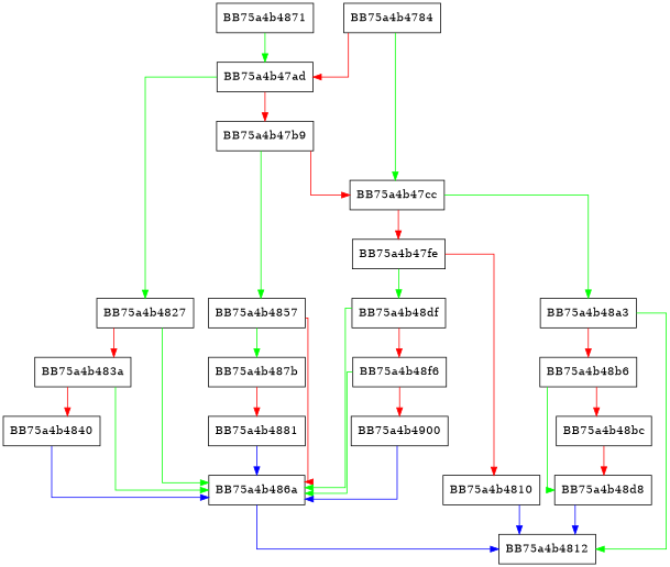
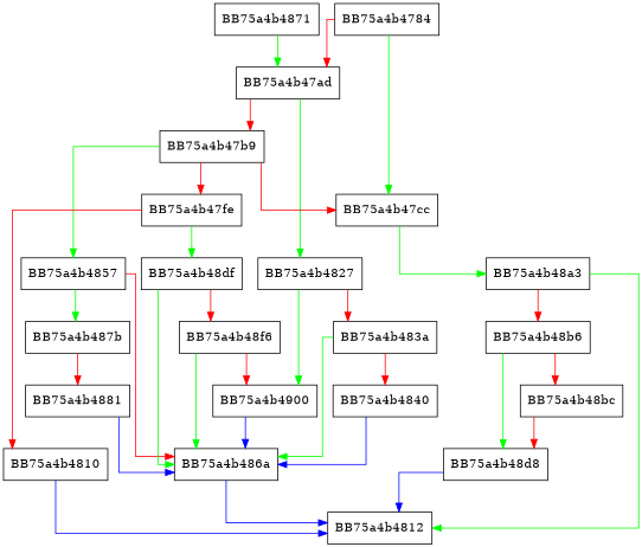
  digraph {
    splines=ortho
    node [shape=box]
    edge [color=red]
    BB75a4b4784
    BB75a4b47ad
    BB75a4b47cc
    BB75a4b4871
    BB75a4b4827
    BB75a4b47b9
    BB75a4b486a
    BB75a4b483a
    BB75a4b4857
    BB75a4b4812
    BB75a4b4840
    BB75a4b487b
    BB75a4b48a3
    BB75a4b47fe
    BB75a4b4881
    BB75a4b48b6
    BB75a4b48df
    BB75a4b4810
    BB75a4b48d8
    BB75a4b48bc
    BB75a4b48f6
    BB75a4b4900
    BB75a4b4784 -> BB75a4b47ad
    BB75a4b4784 -> BB75a4b47cc [color=green]
    BB75a4b47ad -> BB75a4b4827 [color=green]
    BB75a4b47ad -> BB75a4b47b9
    BB75a4b47cc -> BB75a4b48a3 [color=green]
-   BB75a4b47cc -> BB75a4b47fe
+   BB75a4b47b9 -> BB75a4b47fe
    BB75a4b4871 -> BB75a4b47ad [color=green]
-   BB75a4b4827 -> BB75a4b486a [color=green]
+   BB75a4b4827 -> BB75a4b4900 [color=green]
    BB75a4b4827 -> BB75a4b483a
    BB75a4b47b9 -> BB75a4b47cc
    BB75a4b47b9 -> BB75a4b4857 [color=green]
    BB75a4b486a -> BB75a4b4812 [color=blue]
    BB75a4b483a -> BB75a4b486a [color=green]
    BB75a4b483a -> BB75a4b4840
    BB75a4b4857 -> BB75a4b486a
    BB75a4b4857 -> BB75a4b487b [color=green]
    BB75a4b4840 -> BB75a4b486a [color=blue]
    BB75a4b487b -> BB75a4b4881
    BB75a4b48a3 -> BB75a4b4812 [color=green]
    BB75a4b48a3 -> BB75a4b48b6
    BB75a4b47fe -> BB75a4b48df [color=green]
    BB75a4b47fe -> BB75a4b4810
    BB75a4b4881 -> BB75a4b486a [color=blue]
    BB75a4b48b6 -> BB75a4b48d8 [color=green]
    BB75a4b48b6 -> BB75a4b48bc
    BB75a4b48df -> BB75a4b486a [color=green]
    BB75a4b48df -> BB75a4b48f6
    BB75a4b4810 -> BB75a4b4812 [color=blue]
    BB75a4b48d8 -> BB75a4b4812 [color=blue]
    BB75a4b48bc -> BB75a4b48d8
    BB75a4b48f6 -> BB75a4b486a [color=green]
    BB75a4b48f6 -> BB75a4b4900
    BB75a4b4900 -> BB75a4b486a [color=blue]
  }
